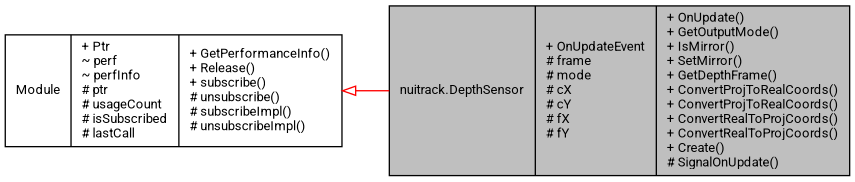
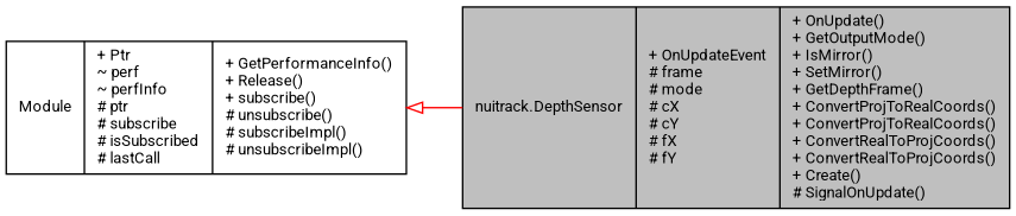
  digraph {
    rankdir=LR
    fontname=Roboto
    node [color=black fontname=Roboto fontsize=10 shape=record style=filled]
    n1 [fillcolor=grey75 fontcolor=black height=0.2 label="{nuitrack.DepthSensor\n|+ OnUpdateEvent\l# frame\l# mode\l# cX\l# cY\l# fX\l# fY\l|+ OnUpdate()\l+ GetOutputMode()\l+ IsMirror()\l+ SetMirror()\l+ GetDepthFrame()\l+ ConvertProjToRealCoords()\l+ ConvertProjToRealCoords()\l+ ConvertRealToProjCoords()\l+ ConvertRealToProjCoords()\l+ Create()\l# SignalOnUpdate()\l}" width=0.4]
-   n2 [fillcolor=white height=0.2 label="{Module\n|+ Ptr\l~ perf\l~ perfInfo\l# ptr\l# usageCount\l# isSubscribed\l# lastCall\l|+ GetPerformanceInfo()\l+ Release()\l+ subscribe()\l# unsubscribe()\l# subscribeImpl()\l# unsubscribeImpl()\l}" width=0.4]
+   n2 [fillcolor=white height=0.2 label="{Module\n|+ Ptr\l~ perf\l~ perfInfo\l# ptr\l# subscribe\l# isSubscribed\l# lastCall\l|+ GetPerformanceInfo()\l+ Release()\l+ subscribe()\l# unsubscribe()\l# subscribeImpl()\l# unsubscribeImpl()\l}" width=0.4]
    n2 -> n1 [arrowtail=onormal color=red dir=back fontname=Roboto fontsize=10 labelfontname=Helvetica labelfontsize=10 style=solid]
  }
